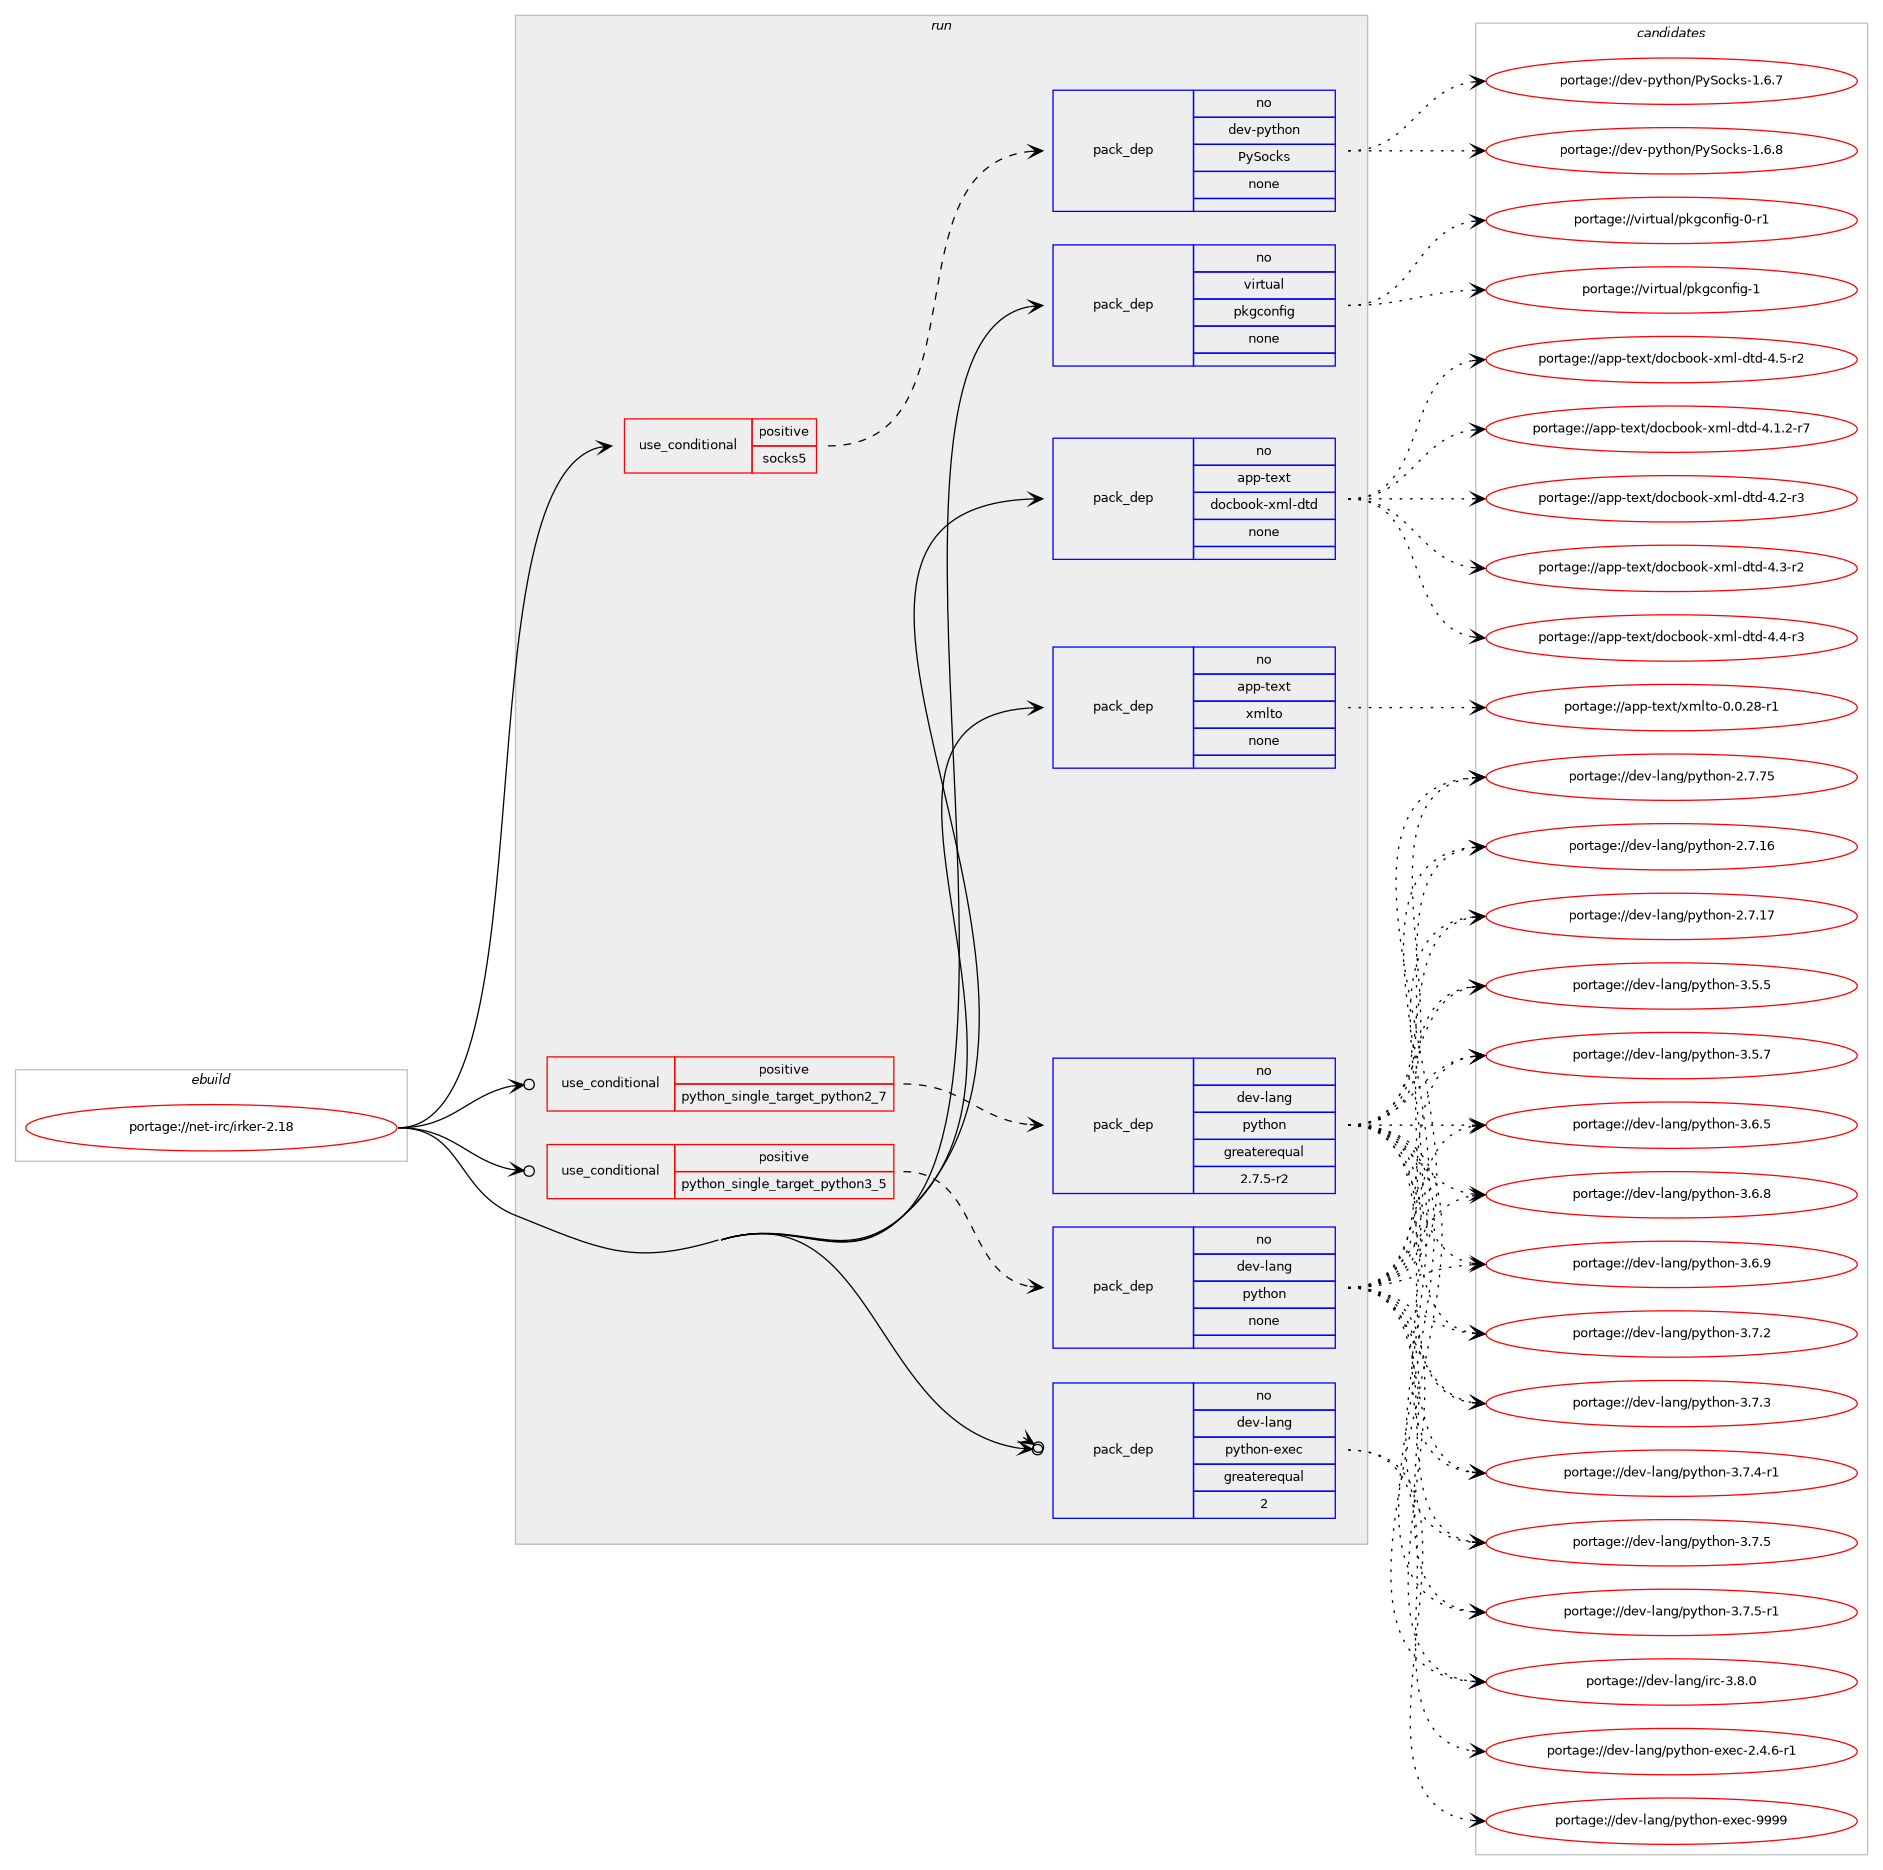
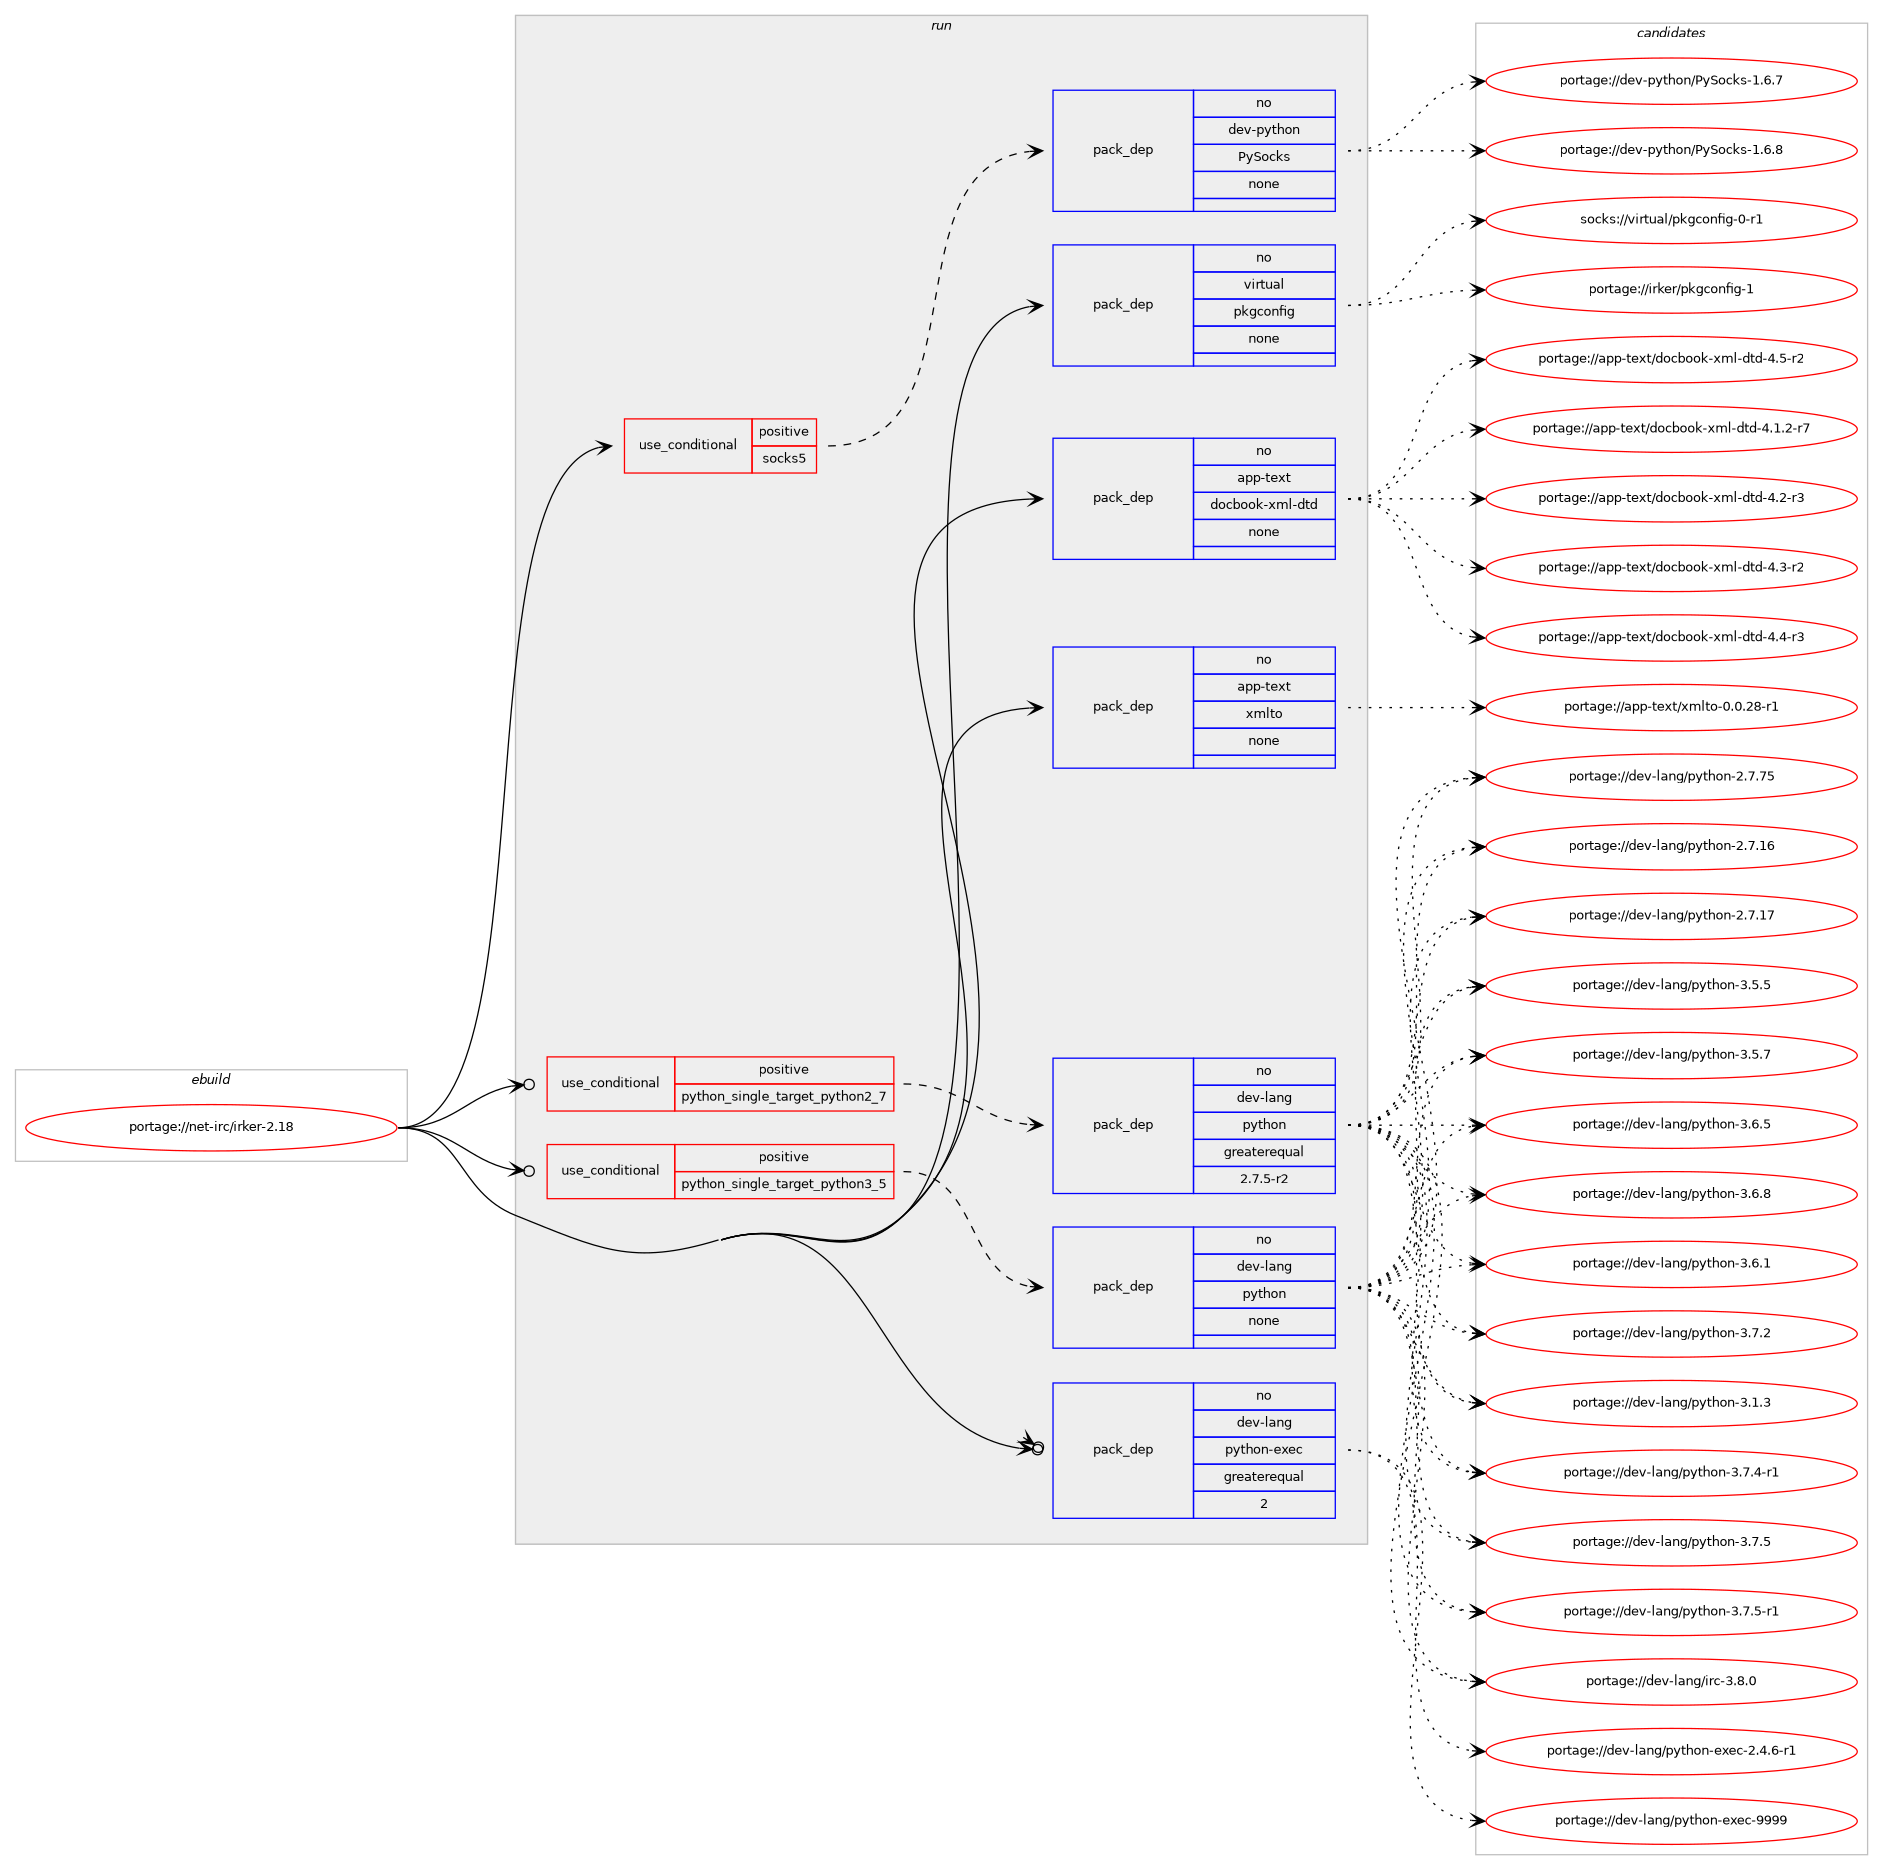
  digraph {
    compound=true
    concentrate=true
    fontname=Helvetica
    fontsize=10
    newrank=true
    rankdir=LR
    ranksep=1.5
    node [color=red fontname=Helvetica fontsize=10]
    edge [arrowhead=vee headport=w style=dotted tailport=e weight=100]
    n1 [label="portage://net-irc/irker-2.18" width=4]
    n2 [color=blue label=<<TABLE BORDER="0" CELLBORDER="1" CELLSPACING="0" CELLPADDING="4" WIDTH="220"><TR><TD ROWSPAN="6" CELLPADDING="30">pack_dep</TD></TR><TR><TD WIDTH="110">no</TD></TR><TR><TD>dev-python</TD></TR><TR><TD>PySocks</TD></TR><TR><TD>none</TD></TR><TR><TD></TD></TR></TABLE>> shape=none]
    n3 [label=<<TABLE BORDER="0" CELLBORDER="1" CELLSPACING="0" CELLPADDING="4"><TR><TD ROWSPAN="3" CELLPADDING="10">use_conditional</TD></TR><TR><TD>positive</TD></TR><TR><TD>socks5</TD></TR></TABLE>> shape=none]
    n4 [color=blue label=<<TABLE BORDER="0" CELLBORDER="1" CELLSPACING="0" CELLPADDING="4" WIDTH="220"><TR><TD ROWSPAN="6" CELLPADDING="30">pack_dep</TD></TR><TR><TD WIDTH="110">no</TD></TR><TR><TD>app-text</TD></TR><TR><TD>docbook-xml-dtd</TD></TR><TR><TD>none</TD></TR><TR><TD></TD></TR></TABLE>> shape=none]
    n5 [color=blue label=<<TABLE BORDER="0" CELLBORDER="1" CELLSPACING="0" CELLPADDING="4" WIDTH="220"><TR><TD ROWSPAN="6" CELLPADDING="30">pack_dep</TD></TR><TR><TD WIDTH="110">no</TD></TR><TR><TD>app-text</TD></TR><TR><TD>xmlto</TD></TR><TR><TD>none</TD></TR><TR><TD></TD></TR></TABLE>> shape=none]
    n6 [color=blue label=<<TABLE BORDER="0" CELLBORDER="1" CELLSPACING="0" CELLPADDING="4" WIDTH="220"><TR><TD ROWSPAN="6" CELLPADDING="30">pack_dep</TD></TR><TR><TD WIDTH="110">no</TD></TR><TR><TD>virtual</TD></TR><TR><TD>pkgconfig</TD></TR><TR><TD>none</TD></TR><TR><TD></TD></TR></TABLE>> shape=none]
    n7 [color=blue label=<<TABLE BORDER="0" CELLBORDER="1" CELLSPACING="0" CELLPADDING="4" WIDTH="220"><TR><TD ROWSPAN="6" CELLPADDING="30">pack_dep</TD></TR><TR><TD WIDTH="110">no</TD></TR><TR><TD>dev-lang</TD></TR><TR><TD>python</TD></TR><TR><TD>greaterequal</TD></TR><TR><TD>2.7.5-r2</TD></TR></TABLE>> shape=none]
    n8 [label=<<TABLE BORDER="0" CELLBORDER="1" CELLSPACING="0" CELLPADDING="4"><TR><TD ROWSPAN="3" CELLPADDING="10">use_conditional</TD></TR><TR><TD>positive</TD></TR><TR><TD>python_single_target_python2_7</TD></TR></TABLE>> shape=none]
    n9 [color=blue label=<<TABLE BORDER="0" CELLBORDER="1" CELLSPACING="0" CELLPADDING="4" WIDTH="220"><TR><TD ROWSPAN="6" CELLPADDING="30">pack_dep</TD></TR><TR><TD WIDTH="110">no</TD></TR><TR><TD>dev-lang</TD></TR><TR><TD>python</TD></TR><TR><TD>none</TD></TR><TR><TD></TD></TR></TABLE>> shape=none]
    n10 [label=<<TABLE BORDER="0" CELLBORDER="1" CELLSPACING="0" CELLPADDING="4"><TR><TD ROWSPAN="3" CELLPADDING="10">use_conditional</TD></TR><TR><TD>positive</TD></TR><TR><TD>python_single_target_python3_5</TD></TR></TABLE>> shape=none]
    n11 [color=blue label=<<TABLE BORDER="0" CELLBORDER="1" CELLSPACING="0" CELLPADDING="4" WIDTH="220"><TR><TD ROWSPAN="6" CELLPADDING="30">pack_dep</TD></TR><TR><TD WIDTH="110">no</TD></TR><TR><TD>dev-lang</TD></TR><TR><TD>python-exec</TD></TR><TR><TD>greaterequal</TD></TR><TR><TD>2</TD></TR></TABLE>> shape=none]
    n12 [label="portage://dev-python/PySocks-1.6.7" width=4]
    n13 [label="portage://dev-python/PySocks-1.6.8" width=4]
    n14 [label="portage://app-text/docbook-xml-dtd-4.1.2-r7" width=4]
    n15 [label="portage://app-text/docbook-xml-dtd-4.2-r3" width=4]
    n16 [label="portage://app-text/docbook-xml-dtd-4.3-r2" width=4]
    n17 [label="portage://app-text/docbook-xml-dtd-4.4-r3" width=4]
    n18 [label="portage://app-text/docbook-xml-dtd-4.5-r2" width=4]
    n19 [label="portage://app-text/xmlto-0.0.28-r1" width=4]
-   n20 [label="portage://virtual/pkgconfig-0-r1" width=4]
-   n21 [label="portage://virtual/pkgconfig-1" width=4]
+   n20 [label="socks://virtual/pkgconfig-0-r1" width=4]
+   n21 [label="portage://irker/pkgconfig-1" width=4]
    n22 [label="portage://dev-lang/python-2.7.75" width=4]
    n23 [label="portage://dev-lang/python-2.7.16" width=4]
    n24 [label="portage://dev-lang/python-2.7.17" width=4]
    n25 [label="portage://dev-lang/python-3.5.5" width=4]
    n26 [label="portage://dev-lang/python-3.5.7" width=4]
    n27 [label="portage://dev-lang/python-3.6.5" width=4]
    n28 [label="portage://dev-lang/python-3.6.8" width=4]
-   n29 [label="portage://dev-lang/python-3.6.9" width=4]
+   n29 [label="portage://dev-lang/python-3.6.1" width=4]
    n30 [label="portage://dev-lang/python-3.7.2" width=4]
-   n31 [label="portage://dev-lang/python-3.7.3" width=4]
+   n31 [label="portage://dev-lang/python-3.1.3" width=4]
    n32 [label="portage://dev-lang/python-3.7.4-r1" width=4]
    n33 [label="portage://dev-lang/python-3.7.5" width=4]
    n34 [label="portage://dev-lang/python-3.7.5-r1" width=4]
    n35 [label="portage://dev-lang/irc-3.8.0" width=4]
    n36 [label="portage://dev-lang/python-exec-2.4.6-r1" width=4]
    n37 [label="portage://dev-lang/python-exec-9999" width=4]
    subgraph cluster_1 {
      color=gray
      label=<<i>ebuild</i>>
      rank=same
      n1
    }
    subgraph cluster_2 {
      color=gray
      label=<<i>dependencies</i>>
      subgraph cluster_3 {
        color=gray
        fillcolor="#eeeeee"
        label=<<i>compile</i>>
        style=filled
        subgraph sub_4 {
          color=gray
          fillcolor="#eeeeee"
          label=<<i>compile</i>>
          style=filled
          n3
          subgraph sub_5 {
            color=gray
            fillcolor="#eeeeee"
            label=<<i>compile</i>>
            style=filled
            n2
          }
        }
        subgraph sub_6 {
          color=gray
          fillcolor="#eeeeee"
          label=<<i>compile</i>>
          style=filled
          n4
        }
        subgraph sub_7 {
          color=gray
          fillcolor="#eeeeee"
          label=<<i>compile</i>>
          style=filled
          n5
        }
        subgraph sub_8 {
          color=gray
          fillcolor="#eeeeee"
          label=<<i>compile</i>>
          style=filled
          n6
        }
      }
      subgraph cluster_9 {
        color=gray
        fillcolor="#eeeeee"
        label=<<i>compile and run</i>>
        style=filled
        subgraph sub_10 {
          color=gray
          fillcolor="#eeeeee"
          label=<<i>compile and run</i>>
          style=filled
          n8
          subgraph sub_11 {
            color=gray
            fillcolor="#eeeeee"
            label=<<i>compile and run</i>>
            style=filled
            n7
          }
        }
        subgraph sub_12 {
          color=gray
          fillcolor="#eeeeee"
          label=<<i>compile and run</i>>
          style=filled
          n10
          subgraph sub_13 {
            color=gray
            fillcolor="#eeeeee"
            label=<<i>compile and run</i>>
            style=filled
            n9
          }
        }
        subgraph sub_14 {
          color=gray
          fillcolor="#eeeeee"
          label=<<i>compile and run</i>>
          style=filled
          n11
        }
      }
      subgraph cluster_15 {
        color=gray
        fillcolor="#eeeeee"
        label=<<i>run</i>>
        style=filled
      }
    }
    subgraph cluster_16 {
      color=gray
      label=<<i>candidates</i>>
      rank=same
      subgraph sub_17 {
        color=black
        label=<<i>candidates</i>>
        nodesep=1
        rank=same
        n12
        n13
      }
      subgraph sub_18 {
        color=black
        label=<<i>candidates</i>>
        nodesep=1
        rank=same
        n14
        n15
        n16
        n17
        n18
      }
      subgraph sub_19 {
        color=black
        label=<<i>candidates</i>>
        nodesep=1
        rank=same
        n19
      }
      subgraph sub_20 {
        color=black
        label=<<i>candidates</i>>
        nodesep=1
        rank=same
        n20
        n21
      }
      subgraph sub_21 {
        color=black
        label=<<i>candidates</i>>
        nodesep=1
        rank=same
        n22
        n23
        n24
        n25
        n26
        n27
        n28
        n29
        n30
        n31
        n32
        n33
        n34
        n35
      }
      subgraph sub_22 {
        color=black
        label=<<i>candidates</i>>
        nodesep=1
        rank=same
        n22
        n23
        n24
        n25
        n26
        n27
        n28
        n29
        n30
        n31
        n32
        n33
        n34
        n35
      }
      subgraph sub_23 {
        color=black
        label=<<i>candidates</i>>
        nodesep=1
        rank=same
        n36
        n37
      }
    }
    n1 -> n3 [style=solid weight=20]
    n1 -> n4 [style=solid weight=20]
    n1 -> n5 [style=solid weight=20]
    n1 -> n6 [style=solid weight=20]
    n1 -> n8 [arrowhead=odotvee style=solid weight=20]
    n1 -> n10 [arrowhead=odotvee style=solid weight=20]
    n1 -> n11 [arrowhead=odotvee style=solid weight=20]
    n2 -> n12
    n2 -> n13
    n3 -> n2 [style=dashed weight=20]
    n4 -> n14
    n4 -> n15
    n4 -> n16
    n4 -> n17
    n4 -> n18
    n5 -> n19
    n6 -> n20
    n6 -> n21
    n7 -> n22
    n7 -> n23
    n7 -> n24
    n7 -> n25
    n7 -> n26
    n7 -> n27
    n7 -> n28
    n7 -> n29
    n7 -> n30
    n7 -> n31
    n7 -> n32
    n7 -> n33
    n7 -> n34
    n7 -> n35
    n8 -> n7 [style=dashed weight=20]
    n9 -> n22
    n9 -> n23
    n9 -> n24
    n9 -> n25
    n9 -> n26
    n9 -> n27
    n9 -> n28
    n9 -> n29
    n9 -> n30
    n9 -> n31
    n9 -> n32
    n9 -> n33
    n9 -> n34
    n9 -> n35
    n10 -> n9 [style=dashed weight=20]
    n11 -> n36
    n11 -> n37
  }
